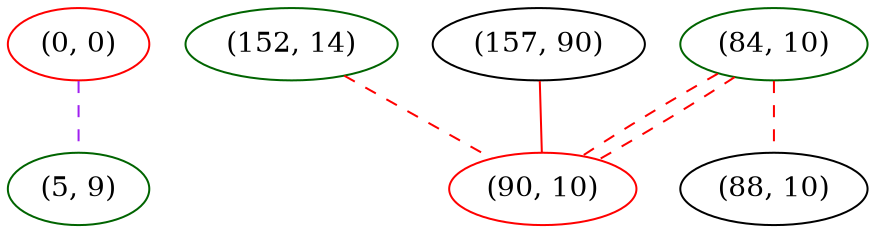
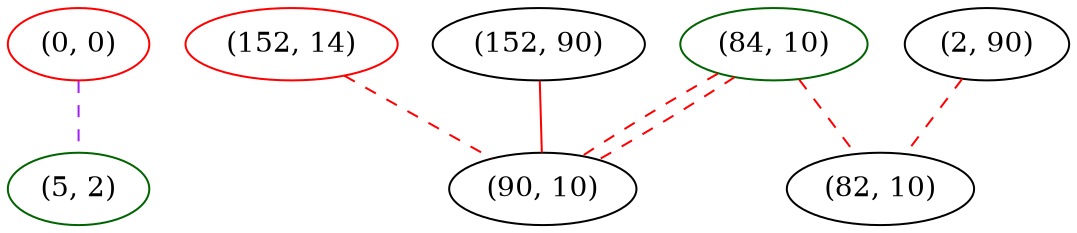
  graph {
    node [color=red]
    edge [color=red style=dashed weight=1]
-   "(5, 2)" [color=darkgreen label="(5, 9)"]
+   "(5, 2)" [color=darkgreen]
    "(0, 0)"
-   "(152, 14)" [color=darkgreen]
-   "(90, 10)"
-   "(157, 90)" [color=black]
+   "(152, 14)"
+   "(90, 10)" [color=black]
+   "(157, 90)" [color=black label="(152, 90)"]
    "(84, 10)" [color=darkgreen]
-   "(82, 10)" [color=black label="(88, 10)"]
+   "(82, 10)" [color=black]
+   "(2, 90)" [color=black]
    "(0, 0)" -- "(5, 2)" [color=purple weight=4]
    "(152, 14)" -- "(90, 10)"
    "(157, 90)" -- "(90, 10)" [style=solid]
    "(84, 10)" -- "(90, 10)"
    "(84, 10)" -- "(90, 10)"
    "(84, 10)" -- "(82, 10)"
+   "(2, 90)" -- "(82, 10)"
  }
